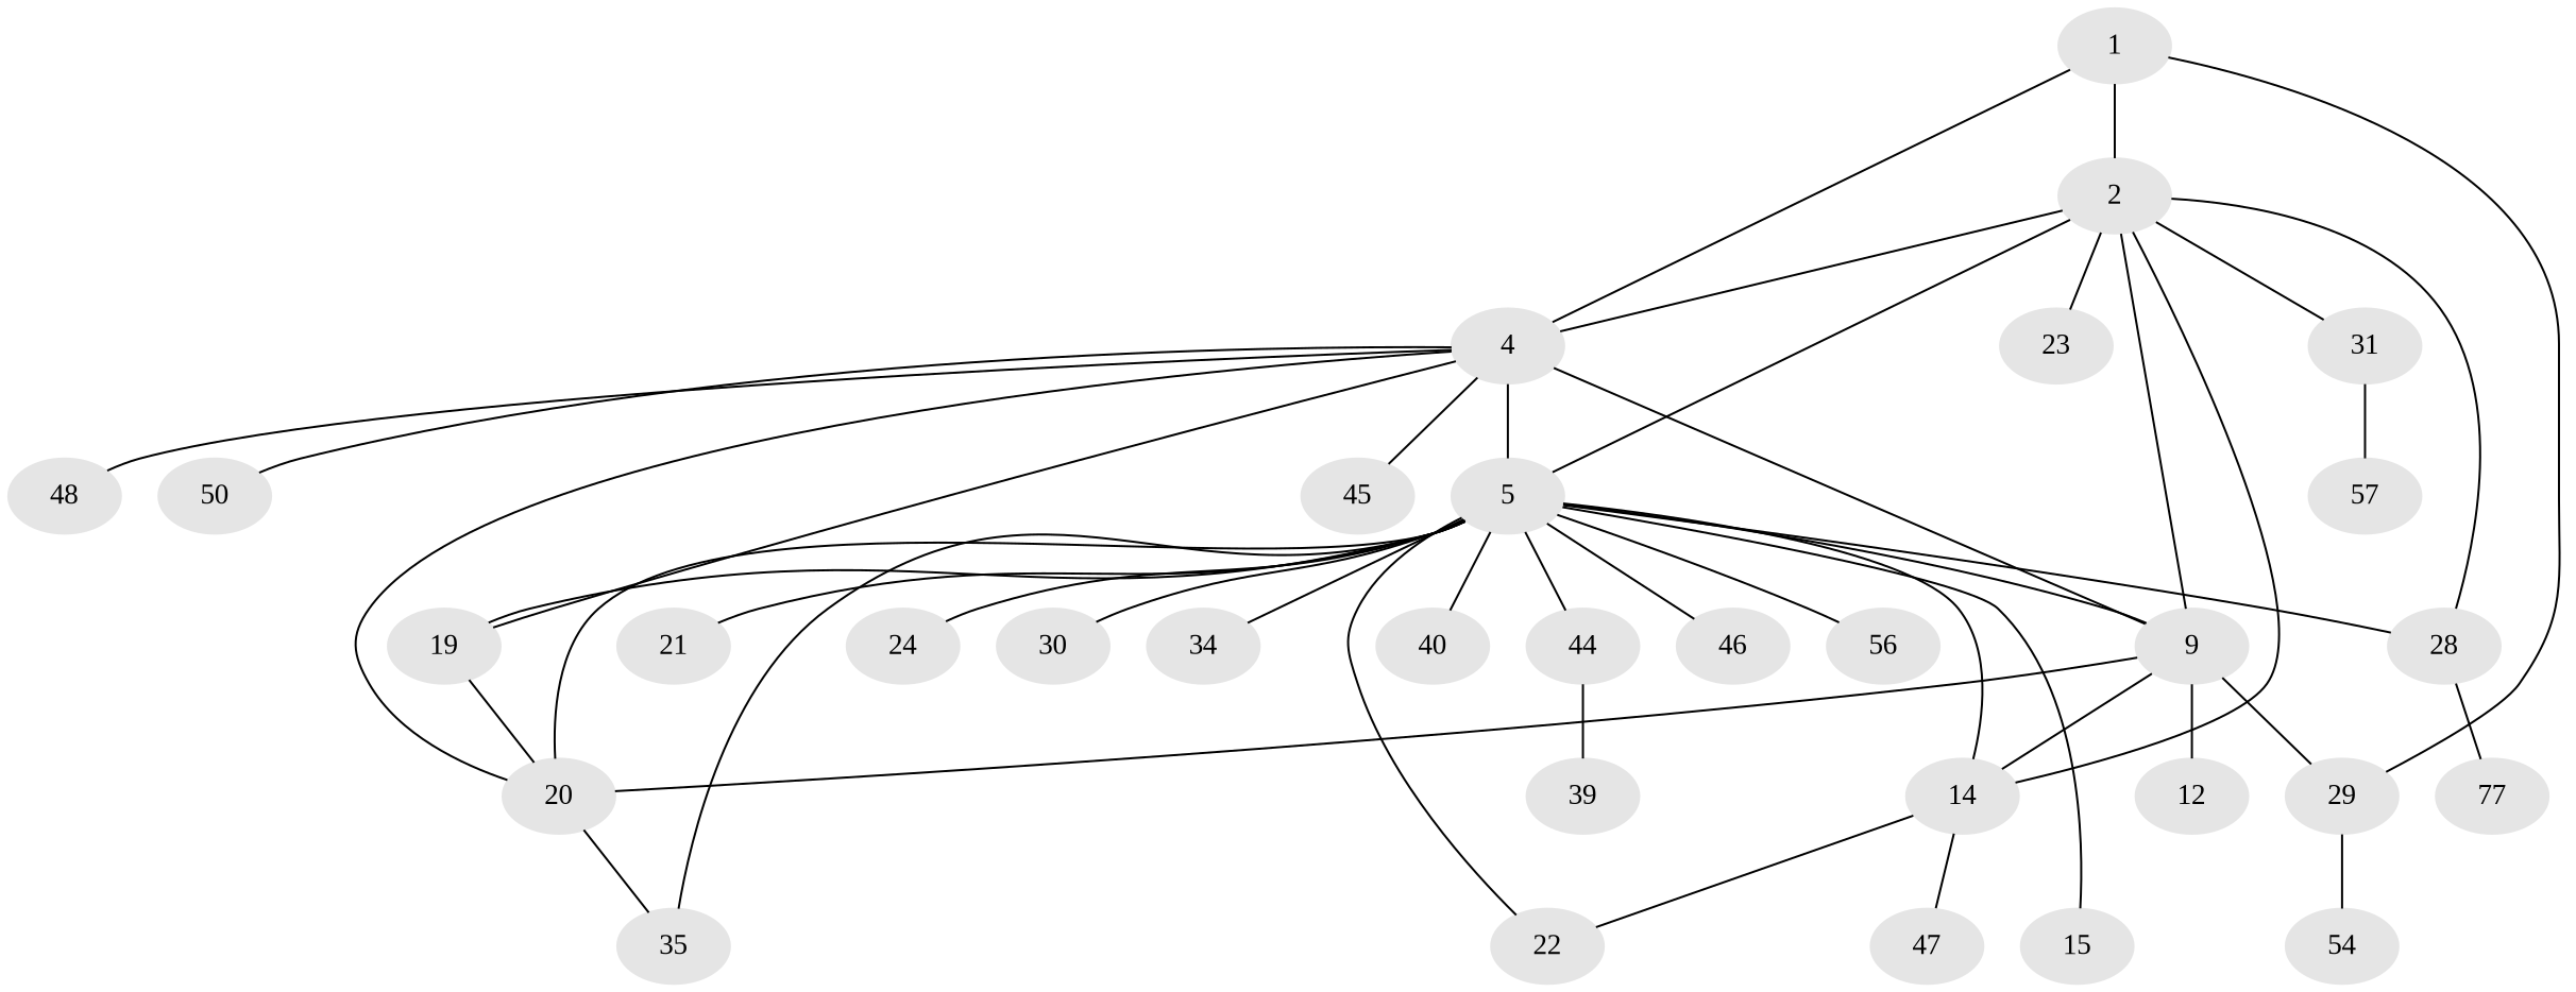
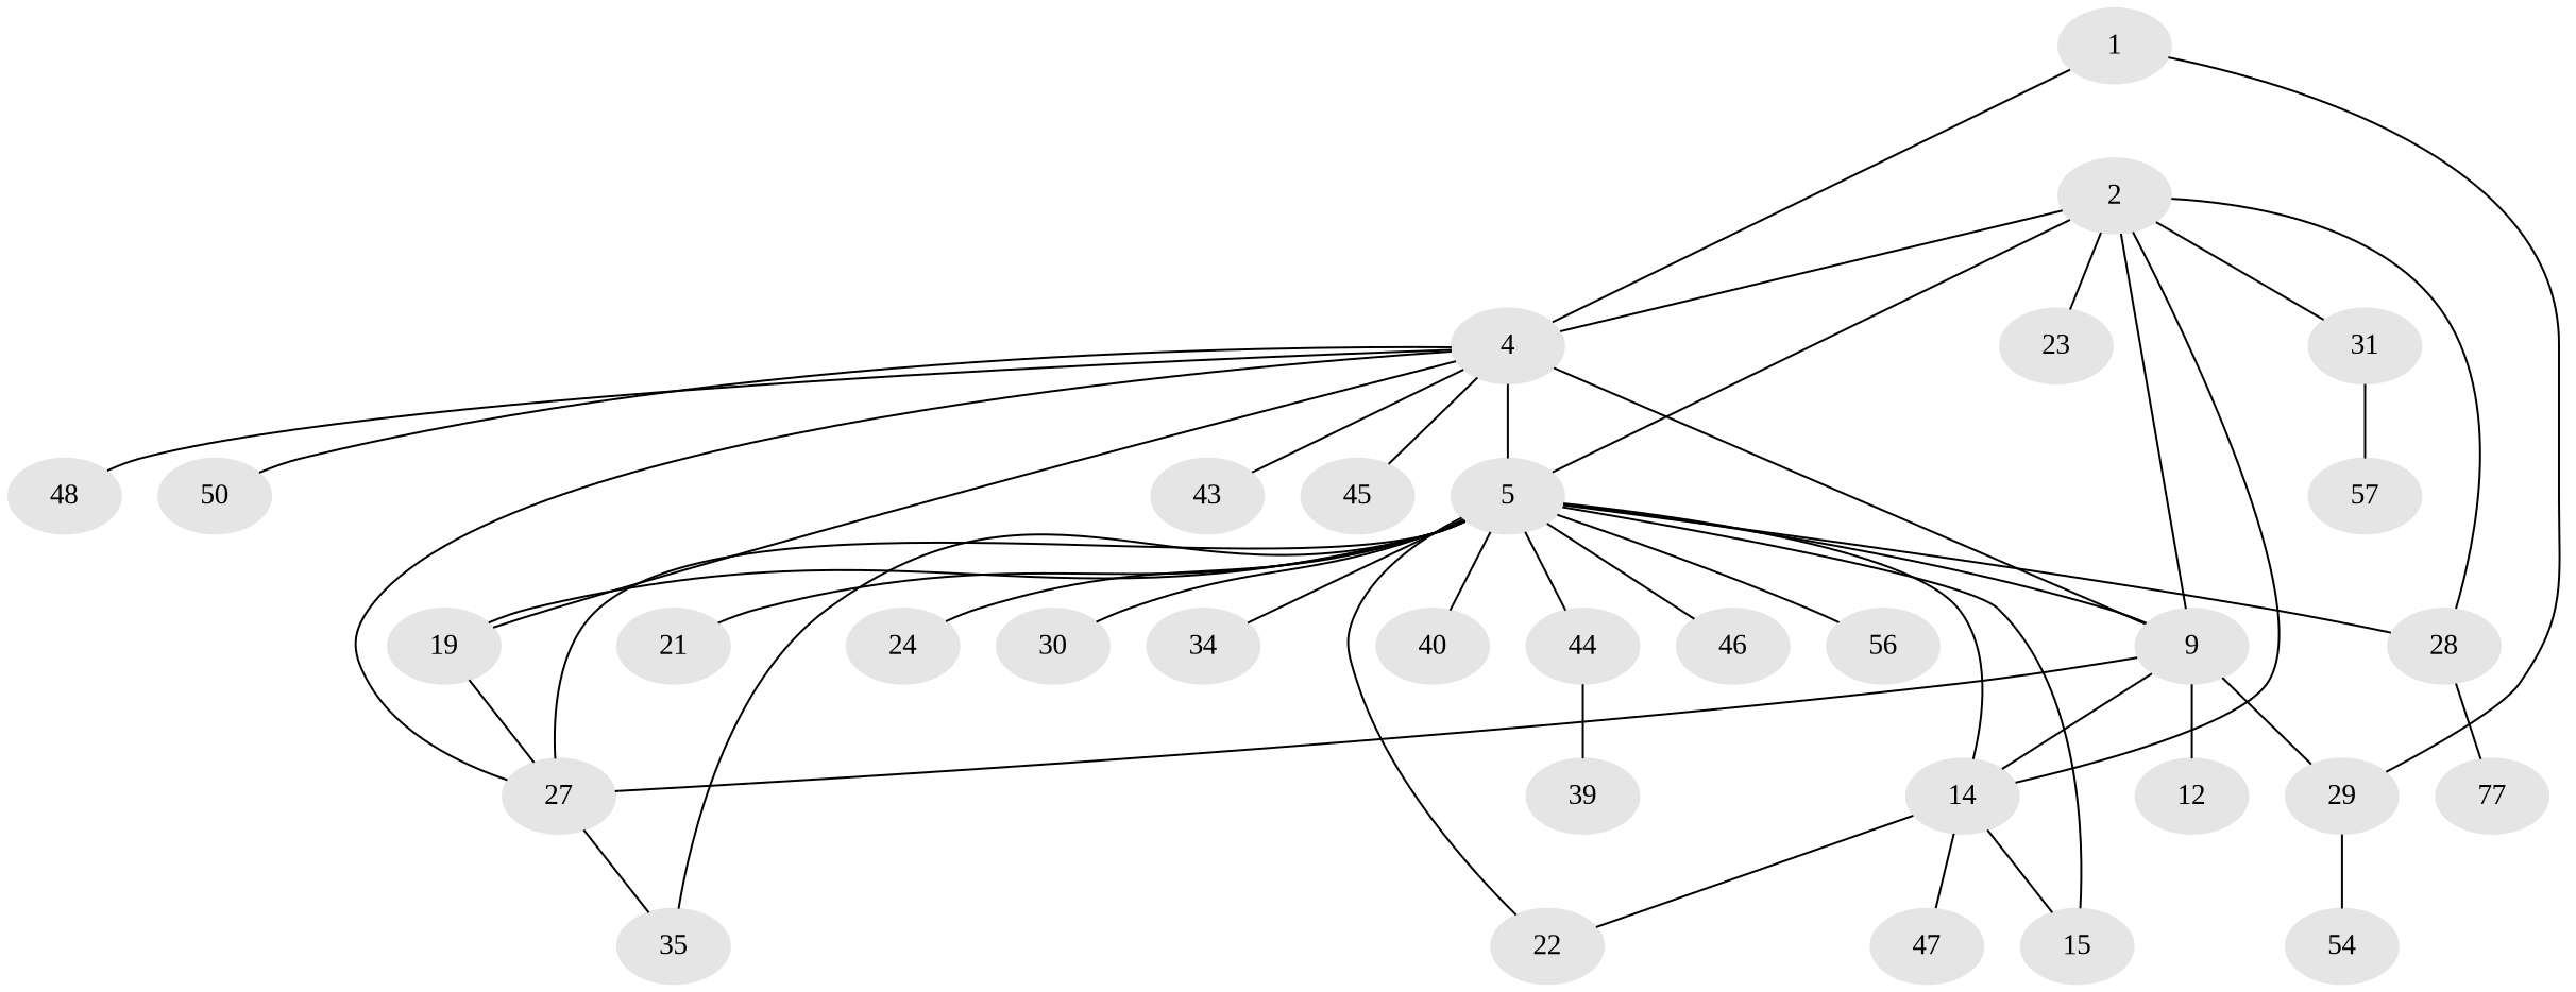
  graph {
    fontname="Liberation Serif"
    node [color=gray90 fontname="Liberation Serif" style=filled]
    edge [fontname="Liberation Serif"]
    2 [super="+3"]
    4 [super="+18+53+38+32"]
    5 [super="+6+7+67+8"]
    9 [super="+11+16+73+85+10+51"]
    14 [super="+42+39+69+81"]
    23
    28
    31
    1
    29
    19 [super="+60"]
-   20 [super="+63+72"]
+   20 [super="+63+72" label=27]
+   43
    45
    48
    50
    54
    15 [super="+64"]
    21 [super="+76"]
    22 [super="+66"]
    24
    30
    34
    35
    40 [super="+62"]
    44 [super="+65"]
    46
    56
    12
    47
    77
    57
    n33 [label=39 super="+55"]
    2 -- 4 [weight=2]
    2 -- 5
    2 -- 9
    2 -- 14
    2 -- 23
    2 -- 28
    2 -- 31
    4 -- 5 [weight=4]
    4 -- 9
    4 -- 19 [weight=2]
    4 -- 20
+   4 -- 43
    4 -- 45
    4 -- 48
    4 -- 50
    5 -- 9 [weight=3]
    5 -- 14
    5 -- 28
    5 -- 19
    5 -- 20
    5 -- 15
    5 -- 21
    5 -- 22
    5 -- 24
    5 -- 30
    5 -- 34
    5 -- 35
    5 -- 40
    5 -- 44
    5 -- 46
    5 -- 56
    9 -- 14 [weight=2]
    9 -- 29
    9 -- 20
    9 -- 12 [weight=3]
+   14 -- 15
    14 -- 22
    14 -- 47
    28 -- 77
    31 -- 57
-   1 -- 2 [weight=2]
    1 -- 4
    1 -- 29
    29 -- 54
    19 -- 20
    20 -- 35
    44 -- n33
  }
